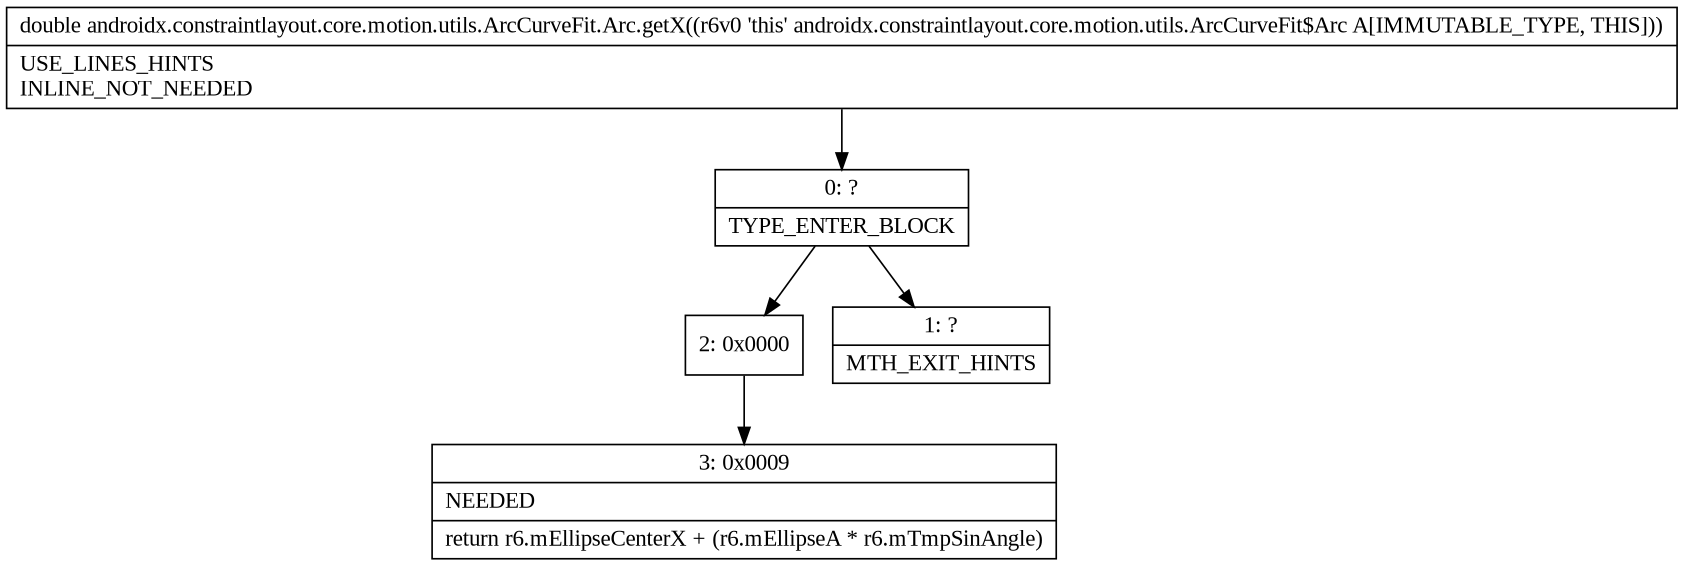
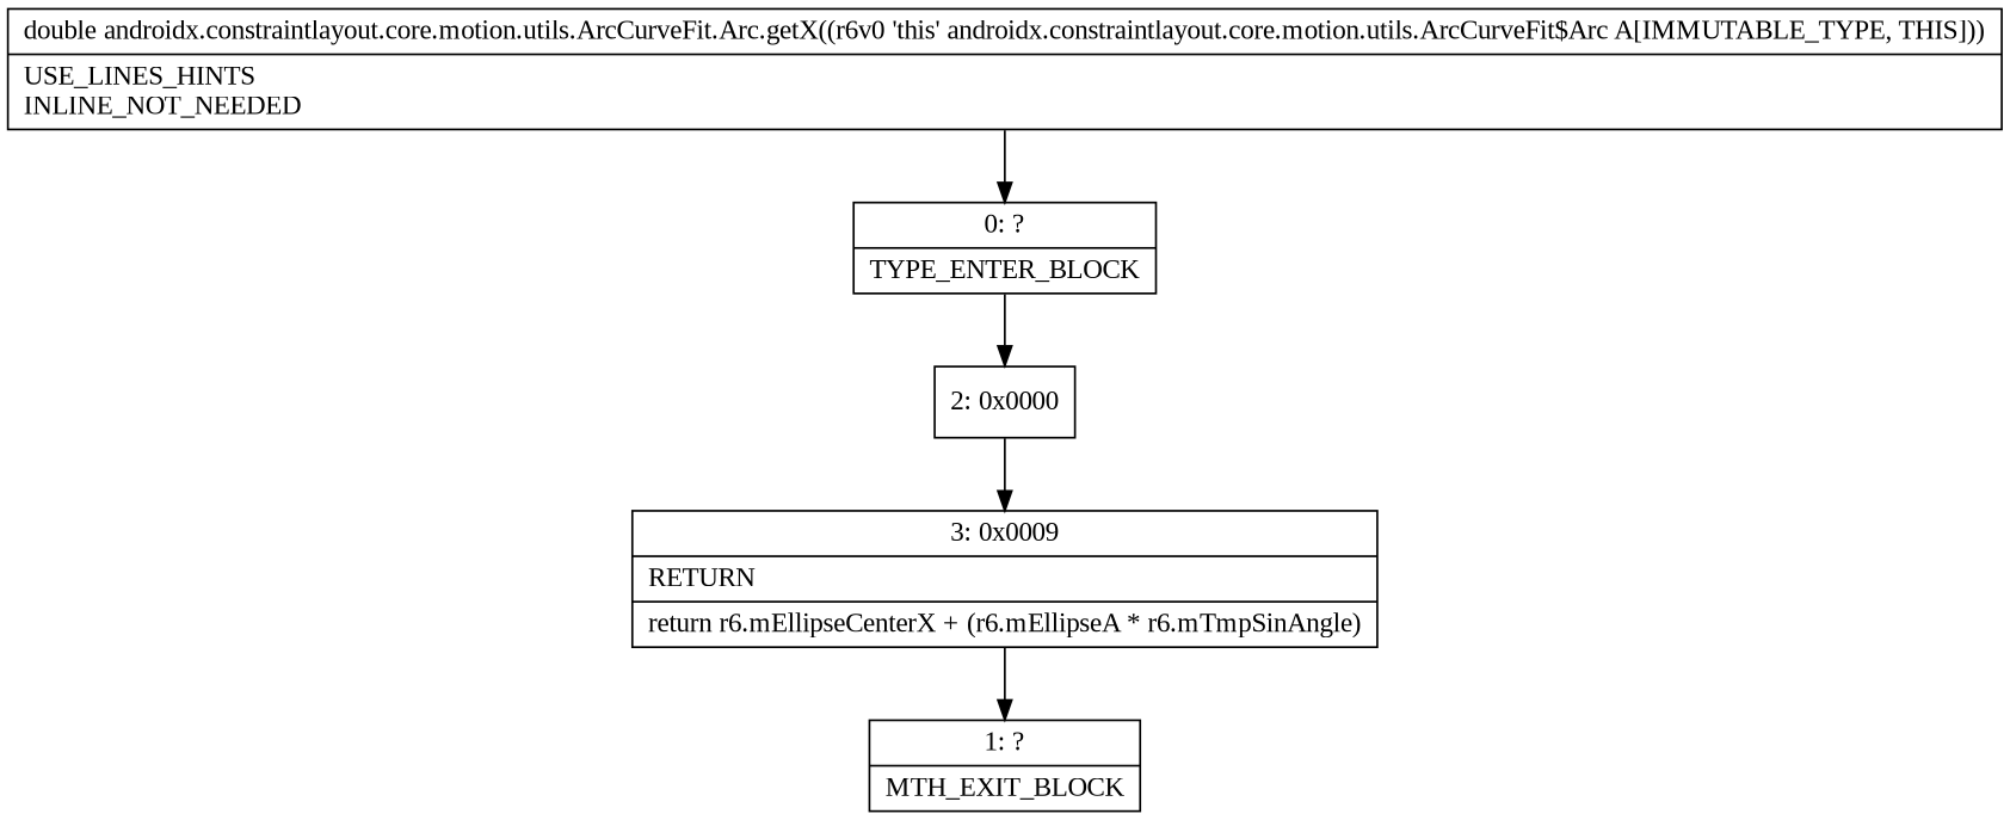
  digraph {
    fontname="Liberation Serif"
    node [fontname="Liberation Serif" shape=record]
    edge [fontname="Liberation Serif"]
    n1 [label="{0\:\ ?|TYPE_ENTER_BLOCK\l}"]
    n2 [label="{2\:\ 0x0000}"]
-   n3 [label="{3\:\ 0x0009|NEEDED\l|return r6.mEllipseCenterX + (r6.mEllipseA * r6.mTmpSinAngle)\l}"]
-   n4 [label="{1\:\ ?|MTH_EXIT_HINTS\l}"]
+   n3 [label="{3\:\ 0x0009|RETURN\l|return r6.mEllipseCenterX + (r6.mEllipseA * r6.mTmpSinAngle)\l}"]
+   n4 [label="{1\:\ ?|MTH_EXIT_BLOCK\l}"]
    n5 [label="{double androidx.constraintlayout.core.motion.utils.ArcCurveFit.Arc.getX((r6v0 'this' androidx.constraintlayout.core.motion.utils.ArcCurveFit$Arc A[IMMUTABLE_TYPE, THIS]))  | USE_LINES_HINTS\lINLINE_NOT_NEEDED\l}"]
    n1 -> n2
    n2 -> n3
-   n1 -> n4
+   n3 -> n4
    n5 -> n1
  }
